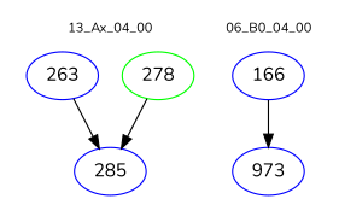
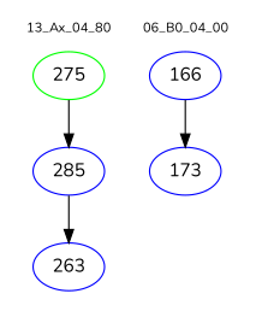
  digraph {
    fontname=Nunito
    node [color=blue fontname=Nunito]
    edge [color=black fontname=Nunito]
-   n1 [color=green label=278]
+   n1 [color=green label=275]
    n2 [label=285]
    n3 [label=263]
    n4 [label=166]
-   n5 [label=973]
+   n5 [label=173]
    subgraph cluster_1 {
      color=white
      fontsize=10
-     label="13_Ax_04_00"
+     label="13_Ax_04_80"
      n1
      n2
      n3
    }
    subgraph cluster_2 {
      color=white
      fontsize=10
      label="06_B0_04_00"
      n4
      n5
    }
    n1 -> n2
-   n3 -> n2
+   n2 -> n3
    n4 -> n5
  }
